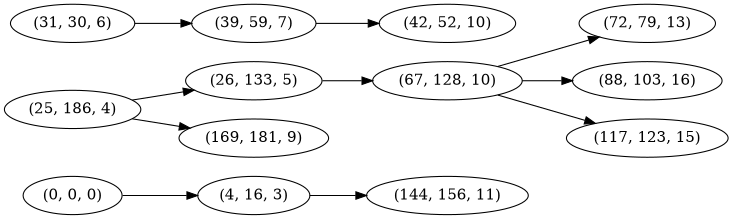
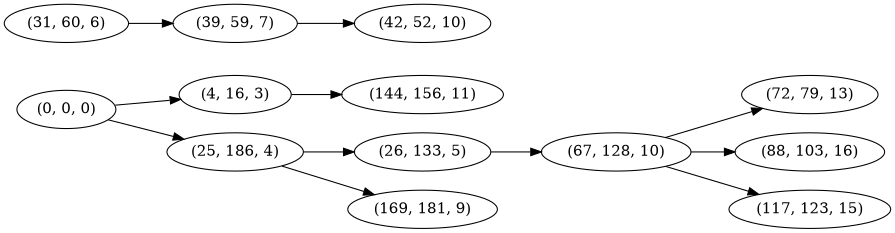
  digraph {
    rankdir=LR
    "(0, 0, 0)"
    "(4, 16, 3)"
    "(25, 186, 4)"
    "(144, 156, 11)"
    "(26, 133, 5)"
    "(169, 181, 9)"
    "(67, 128, 10)"
-   "(31, 60, 6)" [label="(31, 30, 6)"]
+   "(31, 60, 6)"
    "(39, 59, 7)"
    "(72, 79, 13)"
    "(88, 103, 16)"
    "(117, 123, 15)"
    "(42, 52, 10)"
    "(0, 0, 0)" -> "(4, 16, 3)"
+   "(0, 0, 0)" -> "(25, 186, 4)"
    "(4, 16, 3)" -> "(144, 156, 11)"
    "(25, 186, 4)" -> "(26, 133, 5)"
    "(25, 186, 4)" -> "(169, 181, 9)"
    "(26, 133, 5)" -> "(67, 128, 10)"
    "(67, 128, 10)" -> "(72, 79, 13)"
    "(67, 128, 10)" -> "(88, 103, 16)"
    "(67, 128, 10)" -> "(117, 123, 15)"
    "(31, 60, 6)" -> "(39, 59, 7)"
    "(39, 59, 7)" -> "(42, 52, 10)"
  }
